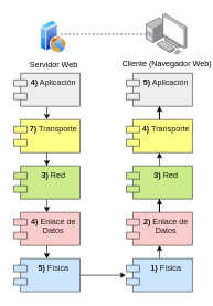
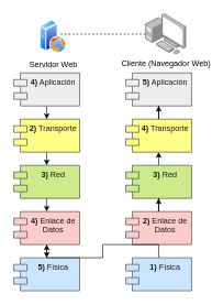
  <mxCell id="0" />
  <mxCell id="1" parent="0" />
  <mxCell id="2" value="" style="group" vertex="1" connectable="0" parent="1"><mxGeometry x="20" y="50" width="100" height="390" as="geometry" /></mxCell>
  <mxCell id="3" value="Servidor Web" style="image;aspect=fixed;perimeter=ellipsePerimeter;html=1;align=center;shadow=0;dashed=0;spacingTop=3;image=img/lib/active_directory/web_server.svg;" vertex="1" parent="2"><mxGeometry x="40" y="-20" width="40" height="50" as="geometry" /></mxCell>
  <mxCell id="4" value="" style="group" vertex="1" connectable="0" parent="2"><mxGeometry y="90" width="100" height="300" as="geometry" /></mxCell>
  <mxCell id="5" style="edgeStyle=orthogonalEdgeStyle;rounded=0;orthogonalLoop=1;jettySize=auto;html=1;exitX=0.5;exitY=1;exitDx=0;exitDy=0;entryX=0.5;entryY=0;entryDx=0;entryDy=0;" edge="1" parent="4" source="6" target="8"><mxGeometry relative="1" as="geometry" /></mxCell>
  <mxCell id="6" value="&lt;b&gt;4)&lt;/b&gt; Aplicación" style="shape=module;align=left;spacingLeft=20;align=center;verticalAlign=top;whiteSpace=wrap;html=1;fillColor=#eeeeee;strokeColor=#36393d;fontColor=#1A1A1A;" vertex="1" parent="4"><mxGeometry y="-30" width="100" height="50" as="geometry" /></mxCell>
  <mxCell id="7" style="edgeStyle=orthogonalEdgeStyle;rounded=0;orthogonalLoop=1;jettySize=auto;html=1;exitX=0.5;exitY=1;exitDx=0;exitDy=0;entryX=0.5;entryY=0;entryDx=0;entryDy=0;" edge="1" parent="4" source="8" target="10"><mxGeometry relative="1" as="geometry" /></mxCell>
- <mxCell id="8" value="&lt;b&gt;7)&lt;/b&gt; Transporte" style="shape=module;align=left;spacingLeft=20;align=center;verticalAlign=top;whiteSpace=wrap;html=1;fillColor=#ffff88;strokeColor=#36393d;fontColor=#1A1A1A;" vertex="1" parent="4"><mxGeometry y="40" width="100" height="50" as="geometry" /></mxCell>
+ <mxCell id="8" value="&lt;b&gt;2)&lt;/b&gt; Transporte" style="shape=module;align=left;spacingLeft=20;align=center;verticalAlign=top;whiteSpace=wrap;html=1;fillColor=#ffff88;strokeColor=#36393d;fontColor=#1A1A1A;" vertex="1" parent="4"><mxGeometry y="40" width="100" height="50" as="geometry" /></mxCell>
  <mxCell id="9" style="edgeStyle=orthogonalEdgeStyle;rounded=0;orthogonalLoop=1;jettySize=auto;html=1;exitX=0.5;exitY=1;exitDx=0;exitDy=0;entryX=0.5;entryY=0;entryDx=0;entryDy=0;" edge="1" parent="4" source="10" target="11"><mxGeometry relative="1" as="geometry" /></mxCell>
  <mxCell id="10" value="&lt;b&gt;3)&lt;/b&gt; Red" style="shape=module;align=left;spacingLeft=20;align=center;verticalAlign=top;whiteSpace=wrap;html=1;fillColor=#cdeb8b;strokeColor=#36393d;fontColor=#1A1A1A;" vertex="1" parent="4"><mxGeometry y="110" width="100" height="50" as="geometry" /></mxCell>
  <mxCell id="11" value="&lt;b&gt;4)&lt;/b&gt; Enlace de Datos" style="shape=module;align=left;spacingLeft=20;align=center;verticalAlign=top;whiteSpace=wrap;html=1;fillColor=#ffcccc;strokeColor=#36393d;fontColor=#1A1A1A;" vertex="1" parent="4"><mxGeometry y="180" width="100" height="50" as="geometry" /></mxCell>
  <mxCell id="12" value="&lt;b&gt;5)&lt;/b&gt; Física" style="shape=module;align=left;spacingLeft=20;align=center;verticalAlign=top;whiteSpace=wrap;html=1;fillColor=#cce5ff;strokeColor=#36393d;fontColor=#1A1A1A;" vertex="1" parent="4"><mxGeometry y="250" width="100" height="50" as="geometry" /></mxCell>
  <mxCell id="13" style="edgeStyle=orthogonalEdgeStyle;rounded=0;orthogonalLoop=1;jettySize=auto;html=1;exitX=0.5;exitY=1;exitDx=0;exitDy=0;entryX=0.5;entryY=0;entryDx=0;entryDy=0;" edge="1" parent="4" source="11" target="12"><mxGeometry relative="1" as="geometry" /></mxCell>
- <mxCell id="14" style="edgeStyle=orthogonalEdgeStyle;rounded=0;orthogonalLoop=1;jettySize=auto;html=1;entryX=-0.01;entryY=0.5;entryDx=0;entryDy=0;entryPerimeter=0;" edge="1" parent="1" source="12" target="25"><mxGeometry relative="1" as="geometry" /></mxCell>
  <mxCell id="15" style="edgeStyle=orthogonalEdgeStyle;rounded=0;orthogonalLoop=1;jettySize=auto;html=1;entryX=0.75;entryY=0.424;entryDx=0;entryDy=0;entryPerimeter=0;dashed=1;endArrow=none;endFill=0;" edge="1" parent="1" source="16" target="3"><mxGeometry relative="1" as="geometry" /></mxCell>
  <mxCell id="16" value="Cliente (Navegador Web)" style="image;points=[];aspect=fixed;html=1;align=center;shadow=0;dashed=0;image=img/lib/allied_telesis/computer_and_terminals/Personal_Computer_with_Server.svg;" vertex="1" parent="1"><mxGeometry x="220" y="20" width="62.4" height="62.4" as="geometry" /></mxCell>
  <mxCell id="17" value="&lt;b&gt;5)&lt;/b&gt; Aplicación" style="shape=module;align=left;spacingLeft=20;align=center;verticalAlign=top;whiteSpace=wrap;html=1;fillColor=#eeeeee;strokeColor=#36393d;fontColor=#1A1A1A;" vertex="1" parent="1"><mxGeometry x="190" y="110" width="100" height="50" as="geometry" /></mxCell>
  <mxCell id="18" style="edgeStyle=orthogonalEdgeStyle;rounded=0;orthogonalLoop=1;jettySize=auto;html=1;entryX=0.5;entryY=1;entryDx=0;entryDy=0;" edge="1" parent="1" source="19" target="17"><mxGeometry relative="1" as="geometry" /></mxCell>
  <mxCell id="19" value="&lt;b&gt;4)&lt;/b&gt; Transporte" style="shape=module;align=left;spacingLeft=20;align=center;verticalAlign=top;whiteSpace=wrap;html=1;fillColor=#ffff88;strokeColor=#36393d;fontColor=#1A1A1A;" vertex="1" parent="1"><mxGeometry x="190" y="180" width="100" height="50" as="geometry" /></mxCell>
  <mxCell id="20" style="edgeStyle=orthogonalEdgeStyle;rounded=0;orthogonalLoop=1;jettySize=auto;html=1;exitX=0.5;exitY=0;exitDx=0;exitDy=0;entryX=0.5;entryY=1;entryDx=0;entryDy=0;" edge="1" parent="1" source="21" target="19"><mxGeometry relative="1" as="geometry" /></mxCell>
  <mxCell id="21" value="&lt;b&gt;3)&lt;/b&gt; Red" style="shape=module;align=left;spacingLeft=20;align=center;verticalAlign=top;whiteSpace=wrap;html=1;fillColor=#cdeb8b;strokeColor=#36393d;fontColor=#1A1A1A;" vertex="1" parent="1"><mxGeometry x="190" y="250" width="100" height="50" as="geometry" /></mxCell>
  <mxCell id="22" style="edgeStyle=orthogonalEdgeStyle;rounded=0;orthogonalLoop=1;jettySize=auto;html=1;entryX=0.5;entryY=1;entryDx=0;entryDy=0;" edge="1" parent="1" source="23" target="21"><mxGeometry relative="1" as="geometry" /></mxCell>
  <mxCell id="23" value="&lt;b&gt;2)&lt;/b&gt; Enlace de Datos" style="shape=module;align=left;spacingLeft=20;align=center;verticalAlign=top;whiteSpace=wrap;html=1;fillColor=#ffcccc;strokeColor=#36393d;fontColor=#1A1A1A;" vertex="1" parent="1"><mxGeometry x="190" y="320" width="100" height="50" as="geometry" /></mxCell>
- <mxCell id="24" style="edgeStyle=orthogonalEdgeStyle;rounded=0;orthogonalLoop=1;jettySize=auto;html=1;exitX=0.5;exitY=0;exitDx=0;exitDy=0;entryX=0.5;entryY=1;entryDx=0;entryDy=0;" edge="1" parent="1" source="25" target="23"><mxGeometry relative="1" as="geometry" /></mxCell>
+ <mxCell id="24" style="edgeStyle=orthogonalEdgeStyle;rounded=0;orthogonalLoop=1;jettySize=auto;html=1;exitX=0.5;exitY=0;exitDx=0;exitDy=0;" edge="1" parent="1" source="25" target="11"><mxGeometry relative="1" as="geometry" /></mxCell>
  <mxCell id="25" value="&lt;b&gt;1)&lt;/b&gt; Física" style="shape=module;align=left;spacingLeft=20;align=center;verticalAlign=top;whiteSpace=wrap;html=1;fillColor=#cce5ff;strokeColor=#36393d;fontColor=#1A1A1A;" vertex="1" parent="1"><mxGeometry x="190" y="390" width="100" height="50" as="geometry" /></mxCell>
